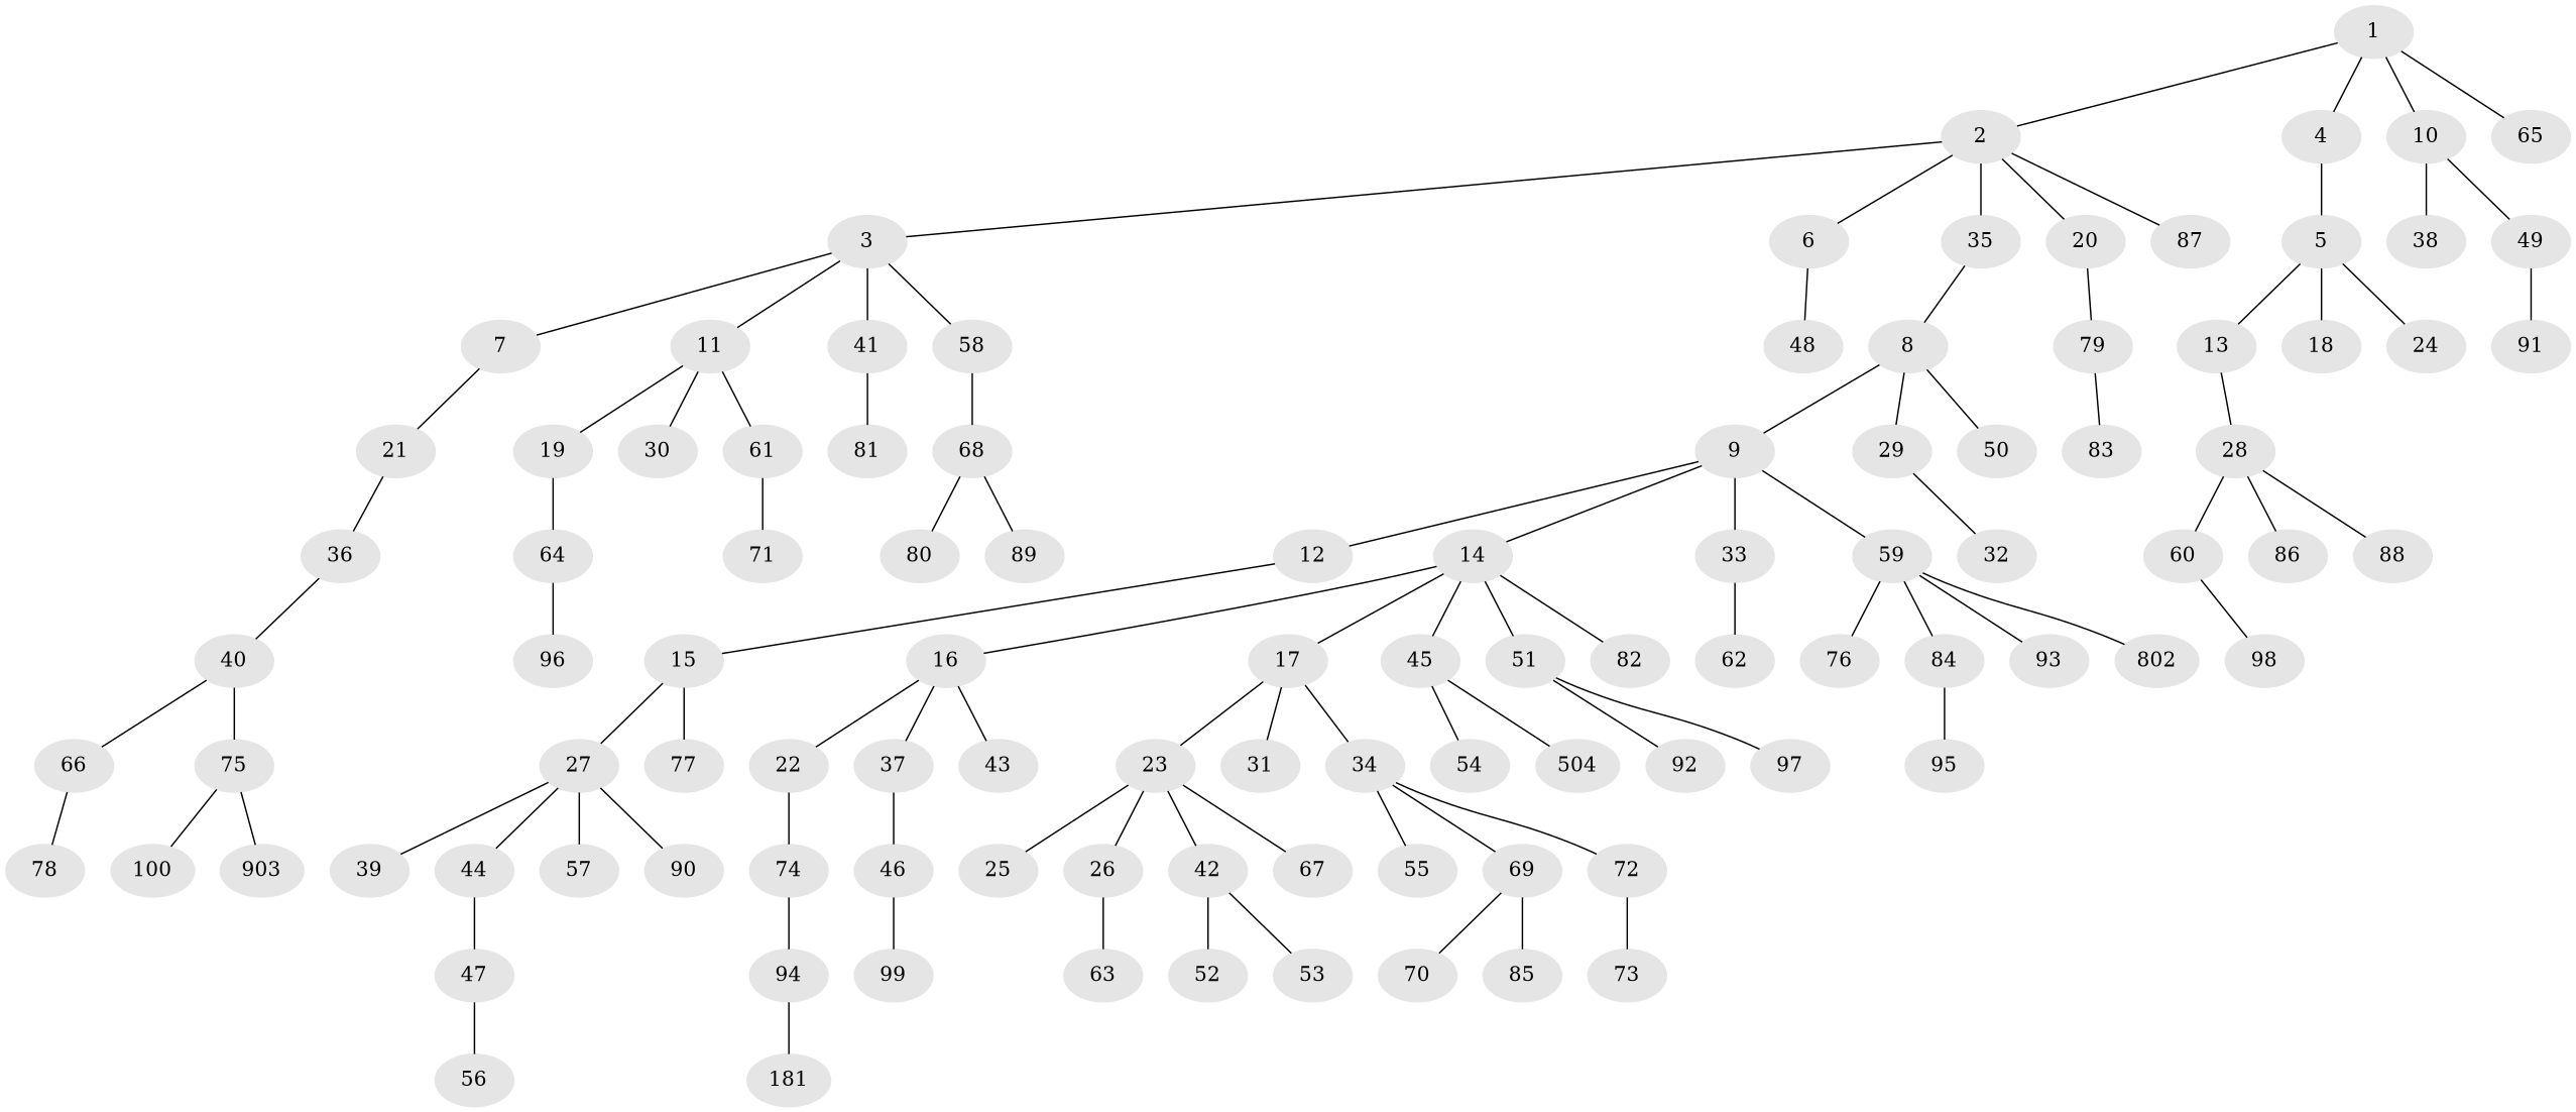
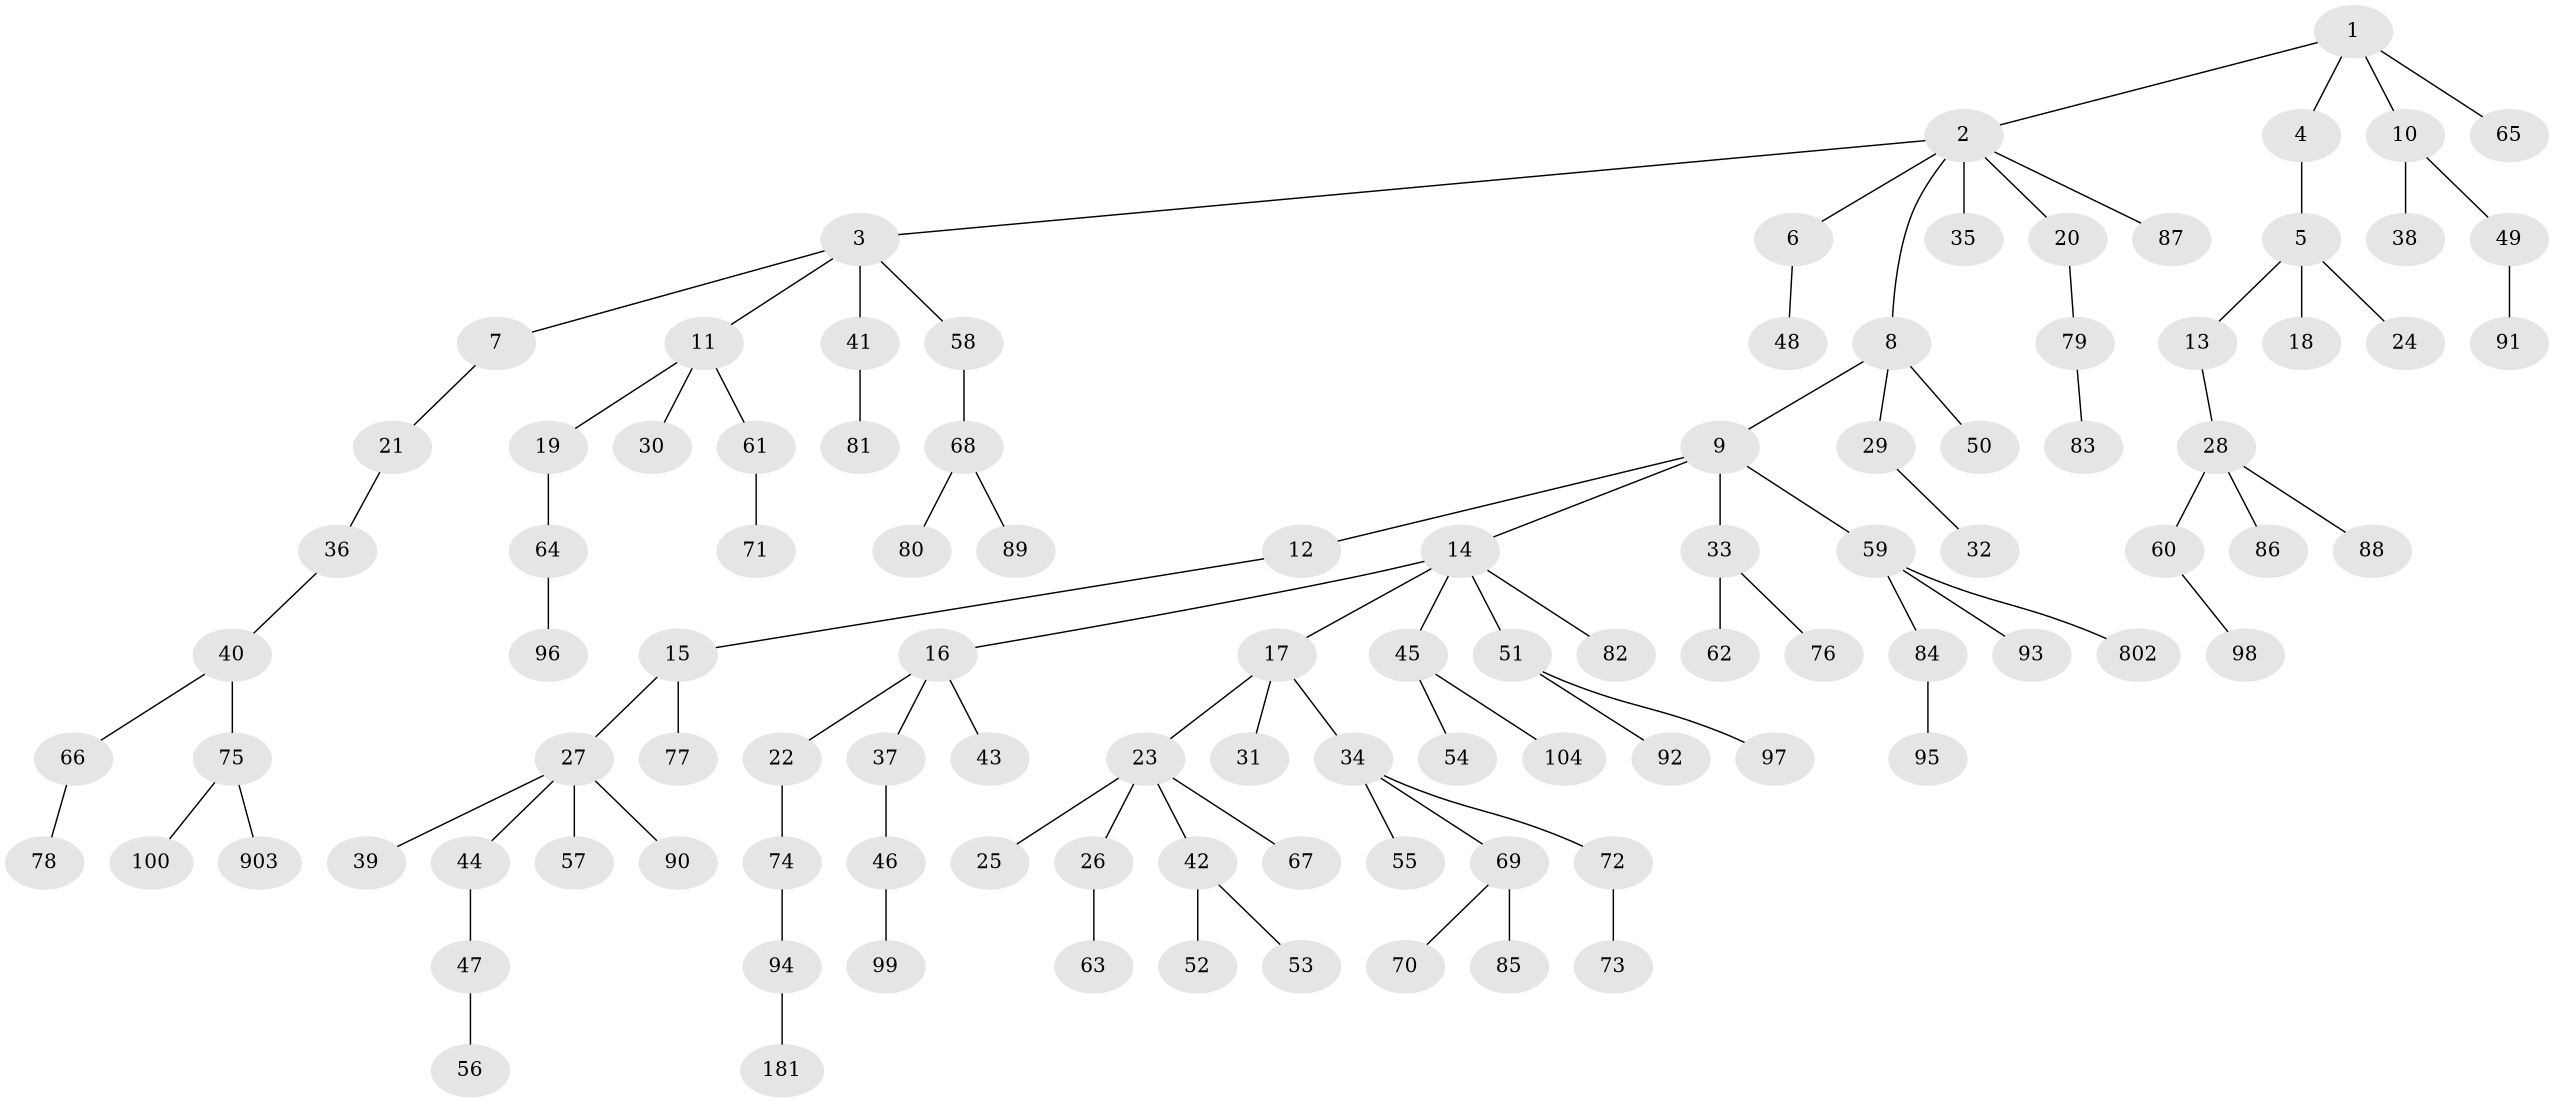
  graph {
    node [color=gray90 style=filled]
    1
    2
    4
    10
    65
    3
    6
    8
    20
    35
    87
    5
    38
    49
    7
    11
    41
    58
    48
    9
    29
    50
    79
    21
    19
    30
    61
    81
    68
    13
    18
    24
    28
    36
    12
    14
    33
    59
    32
    15
    16
    17
    45
    51
    82
    62
    76
    84
    93
    n50 [label=802]
    91
    64
    71
    27
    77
    60
    86
    88
    22
    37
    43
    23
    31
    34
    54
-   104 [label=504]
+   104
    92
    97
    39
    44
    57
    90
    74
    46
    25
    26
    42
    67
    55
    69
    72
    96
    83
    40
    94
    63
    52
    53
    47
    98
    70
    85
    73
    66
    75
    99
    78
    100
    n99 [label=903]
    56
    80
    89
    95
    n104 [label=181]
    1 -- 2
    1 -- 4
    1 -- 10
    1 -- 65
    2 -- 3
    2 -- 6
-   35 -- 8
+   2 -- 8
    2 -- 20
    2 -- 35
    2 -- 87
    4 -- 5
    10 -- 38
    10 -- 49
    3 -- 7
    3 -- 11
    3 -- 41
    3 -- 58
    6 -- 48
    8 -- 9
    8 -- 29
    8 -- 50
    20 -- 79
    5 -- 13
    5 -- 18
    5 -- 24
    49 -- 91
    7 -- 21
    11 -- 19
    11 -- 30
    11 -- 61
    41 -- 81
    58 -- 68
    9 -- 12
    9 -- 14
    9 -- 33
    9 -- 59
    29 -- 32
    79 -- 83
    21 -- 36
    19 -- 64
    61 -- 71
    68 -- 80
    68 -- 89
    13 -- 28
    28 -- 60
    28 -- 86
    28 -- 88
    36 -- 40
    12 -- 15
    14 -- 16
    14 -- 17
    14 -- 45
    14 -- 51
    14 -- 82
    33 -- 62
-   59 -- 76
+   33 -- 76
    59 -- 84
    59 -- 93
    59 -- n50
    15 -- 27
    15 -- 77
    16 -- 22
    16 -- 37
    16 -- 43
    17 -- 23
    17 -- 31
    17 -- 34
    45 -- 54
    45 -- 104
    51 -- 92
    51 -- 97
    84 -- 95
    64 -- 96
    27 -- 39
    27 -- 44
    27 -- 57
    27 -- 90
    60 -- 98
    22 -- 74
    37 -- 46
    23 -- 25
    23 -- 26
    23 -- 42
    23 -- 67
    34 -- 55
    34 -- 69
    34 -- 72
    44 -- 47
    74 -- 94
    46 -- 99
    26 -- 63
    42 -- 52
    42 -- 53
    69 -- 70
    69 -- 85
    72 -- 73
    40 -- 66
    40 -- 75
    94 -- n104
    47 -- 56
    66 -- 78
    75 -- 100
    75 -- n99
  }
